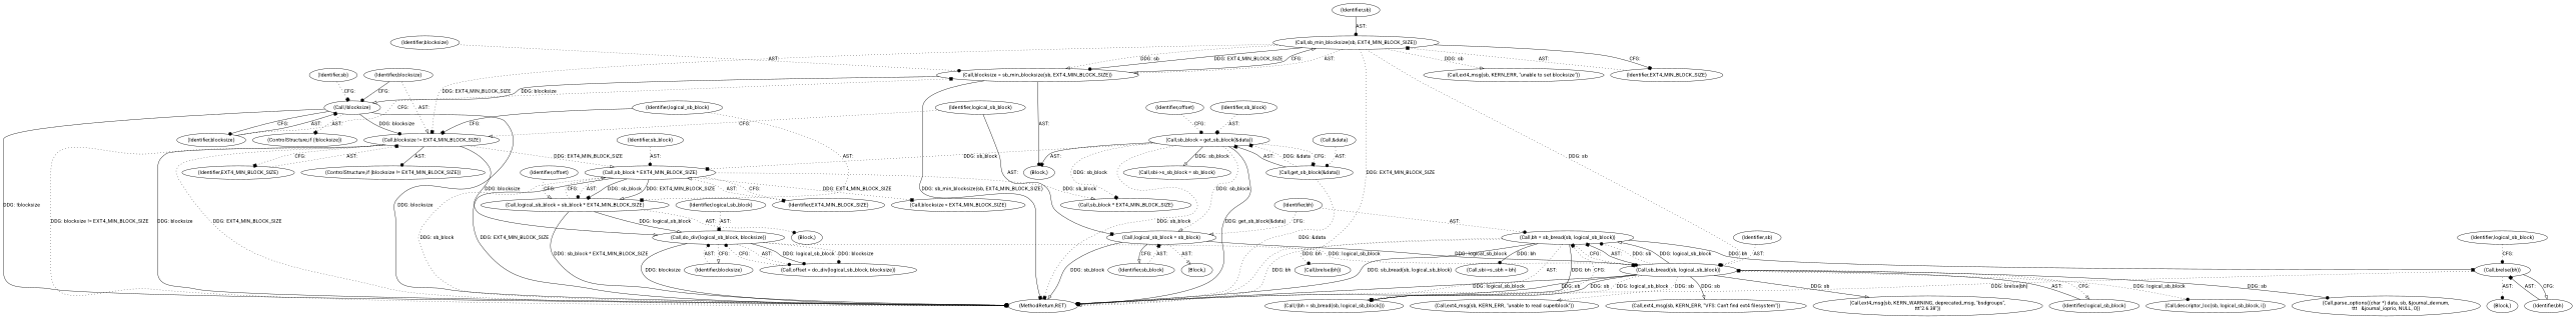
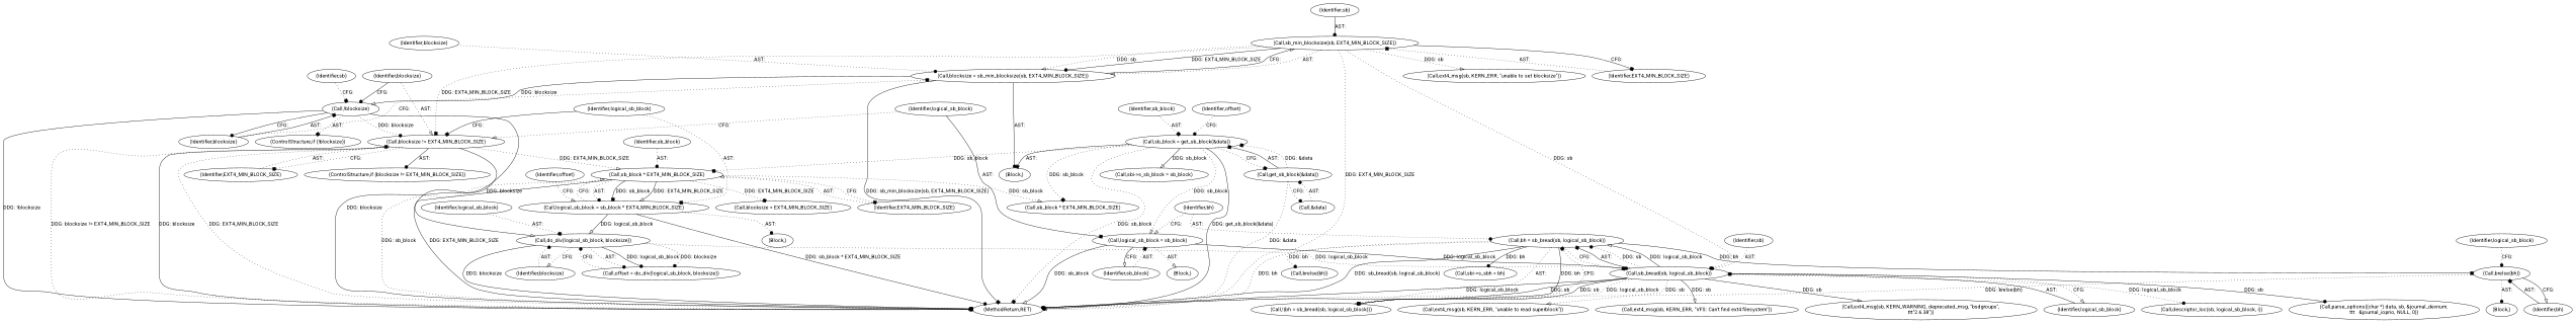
  digraph {
    fontname=Roboto
    node [fontname=Roboto]
    edge [arrowhead=dot fontname=Roboto style=dotted]
    n1 [label="(Call,brelse(bh))"]
    n2 [label="(Identifier,bh)"]
    n3 [label="(Block,)"]
    n4 [label="(MethodReturn,RET)"]
    n5 [label="(Call,bh = sb_bread(sb, logical_sb_block))"]
    n6 [label="(Call,sb_bread(sb, logical_sb_block))"]
    n7 [label="(Call,brelse(bh))"]
    n8 [label="(Call,!(bh = sb_bread(sb, logical_sb_block)))"]
    n9 [label="(Call,sbi->s_sbh = bh)"]
    n10 [label="(Call,descriptor_loc(sb, logical_sb_block, i))"]
    n11 [label="(Call,parse_options((char *) data, sb, &journal_devnum,\n\t\t\t   &journal_ioprio, NULL, 0))"]
    n12 [label="(Call,ext4_msg(sb, KERN_ERR, \"unable to read superblock\"))"]
    n13 [label="(Call,ext4_msg(sb, KERN_ERR, \"VFS: Can't find ext4 filesystem\"))"]
    n14 [label="(Call,ext4_msg(sb, KERN_WARNING, deprecated_msg, \"bsdgroups\",\n\t\t\t\"2.6.38\"))"]
    n15 [label="(Identifier,logical_sb_block)"]
    n16 [label="(Call,sb_min_blocksize(sb, EXT4_MIN_BLOCK_SIZE))"]
    n17 [label="(Call,blocksize != EXT4_MIN_BLOCK_SIZE)"]
    n18 [label="(Call,blocksize = sb_min_blocksize(sb, EXT4_MIN_BLOCK_SIZE))"]
    n19 [label="(Call,ext4_msg(sb, KERN_ERR, \"unable to set blocksize\"))"]
    n20 [label="(Identifier,EXT4_MIN_BLOCK_SIZE)"]
    n21 [label="(Call,sb_block * EXT4_MIN_BLOCK_SIZE)"]
    n22 [label="(Call,do_div(logical_sb_block, blocksize))"]
    n23 [label="(Identifier,EXT4_MIN_BLOCK_SIZE)"]
    n24 [label="(ControlStructure,if (blocksize != EXT4_MIN_BLOCK_SIZE))"]
    n25 [label="(Block,)"]
    n26 [label="(Call,!blocksize)"]
    n27 [label="(Call,logical_sb_block = sb_block)"]
    n28 [label="(Identifier,sb_block)"]
    n29 [label="(Block,)"]
    n30 [label="(Call,sb_block = get_sb_block(&data))"]
    n31 [label="(Call,get_sb_block(&data))"]
    n32 [label="(Call,sb_block * EXT4_MIN_BLOCK_SIZE)"]
    n33 [label="(Call,sbi->s_sb_block = sb_block)"]
    n34 [label="(Call,&data)"]
    n35 [label="(Call,logical_sb_block = sb_block * EXT4_MIN_BLOCK_SIZE)"]
    n36 [label="(Identifier,EXT4_MIN_BLOCK_SIZE)"]
    n37 [label="(Call,blocksize < EXT4_MIN_BLOCK_SIZE)"]
    n38 [label="(Identifier,blocksize)"]
    n39 [label="(Call,offset = do_div(logical_sb_block, blocksize))"]
    n40 [label="(Block,)"]
    n41 [label="(Identifier,blocksize)"]
    n42 [label="(ControlStructure,if (!blocksize))"]
    n43 [label="(Identifier,blocksize)"]
    n44 [label="(Identifier,offset)"]
    n45 [label="(Identifier,logical_sb_block)"]
    n46 [label="(Identifier,offset)"]
    n47 [label="(Identifier,logical_sb_block)"]
    n48 [label="(Identifier,sb_block)"]
    n49 [label="(Identifier,logical_sb_block)"]
    n50 [label="(Identifier,sb_block)"]
    n51 [label="(Identifier,sb)"]
    n52 [label="(Identifier,bh)"]
    n53 [label="(Identifier,sb)"]
    n54 [label="(Identifier,blocksize)"]
    n55 [label="(Identifier,sb)"]
    n56 [label="(Identifier,logical_sb_block)"]
    n1 -> n2 [arrowhead=onormal label="CFG: " style=solid]
    n1 -> n3 [label="AST: "]
    n1 -> n4 [label="DDG: brelse(bh)"]
    n2 -> n1 [arrowhead=box label="AST: " style=solid]
    n5 -> n1 [arrowhead=box label="DDG: bh" style=solid]
    n5 -> n4 [label="DDG: bh"]
    n5 -> n4 [arrowhead=onormal label="DDG: sb_bread(sb, logical_sb_block)" style=solid]
    n5 -> n6 [arrowhead=box label="CFG: "]
    n5 -> n7 [label="DDG: bh"]
    n5 -> n8 [arrowhead=onormal label="AST: "]
    n5 -> n8 [arrowhead=box label="DDG: bh" style=solid]
    n5 -> n9 [label="DDG: bh" style=solid]
    n6 -> n4 [arrowhead=onormal label="DDG: logical_sb_block" style=solid]
    n6 -> n4 [label="DDG: sb" style=solid]
    n6 -> n5 [arrowhead=box label="AST: " style=solid]
    n6 -> n5 [label="DDG: sb"]
    n6 -> n5 [arrowhead=onormal label="DDG: logical_sb_block" style=solid]
    n6 -> n8 [arrowhead=onormal label="DDG: sb" style=solid]
    n6 -> n8 [label="DDG: logical_sb_block"]
    n6 -> n10 [label="DDG: logical_sb_block"]
    n6 -> n11 [label="DDG: sb" style=solid]
    n6 -> n12 [arrowhead=onormal label="DDG: sb"]
    n6 -> n13 [arrowhead=onormal label="DDG: sb" style=solid]
    n6 -> n14 [arrowhead=onormal label="DDG: sb" style=solid]
    n6 -> n15 [arrowhead=onormal label="CFG: "]
    n8 -> n5 [arrowhead=box label="CFG: "]
    n15 -> n6 [arrowhead=box label="AST: " style=solid]
    n16 -> n4 [arrowhead=onormal label="DDG: EXT4_MIN_BLOCK_SIZE"]
    n16 -> n6 [label="DDG: sb"]
    n16 -> n17 [arrowhead=box label="DDG: EXT4_MIN_BLOCK_SIZE"]
    n16 -> n18 [arrowhead=onormal label="AST: "]
    n16 -> n18 [arrowhead=onormal label="DDG: sb"]
    n16 -> n18 [label="DDG: EXT4_MIN_BLOCK_SIZE" style=solid]
    n16 -> n19 [arrowhead=onormal label="DDG: sb"]
    n16 -> n20 [arrowhead=box label="CFG: " style=solid]
    n17 -> n4 [arrowhead=onormal label="DDG: blocksize != EXT4_MIN_BLOCK_SIZE"]
    n17 -> n4 [arrowhead=box label="DDG: blocksize" style=solid]
    n17 -> n4 [arrowhead=onormal label="DDG: EXT4_MIN_BLOCK_SIZE"]
    n17 -> n21 [arrowhead=onormal label="DDG: EXT4_MIN_BLOCK_SIZE"]
    n17 -> n22 [arrowhead=onormal label="DDG: blocksize" style=solid]
    n17 -> n23 [arrowhead=box label="CFG: "]
    n17 -> n24 [label="AST: " style=solid]
    n18 -> n4 [arrowhead=box label="DDG: sb_min_blocksize(sb, EXT4_MIN_BLOCK_SIZE)" style=solid]
    n18 -> n16 [arrowhead=onormal label="CFG: " style=solid]
    n18 -> n25 [label="AST: " style=solid]
    n18 -> n26 [arrowhead=onormal label="DDG: blocksize" style=solid]
    n20 -> n16 [arrowhead=box label="AST: "]
    n21 -> n4 [arrowhead=box label="DDG: sb_block"]
    n21 -> n4 [label="DDG: EXT4_MIN_BLOCK_SIZE" style=solid]
    n21 -> n32 [arrowhead=onormal label="DDG: sb_block"]
    n21 -> n35 [label="AST: "]
    n21 -> n35 [arrowhead=box label="DDG: sb_block" style=solid]
    n21 -> n35 [arrowhead=onormal label="DDG: EXT4_MIN_BLOCK_SIZE" style=solid]
    n21 -> n36 [arrowhead=box label="CFG: "]
    n21 -> n37 [arrowhead=box label="DDG: EXT4_MIN_BLOCK_SIZE"]
    n22 -> n4 [arrowhead=box label="DDG: blocksize" style=solid]
    n22 -> n6 [label="DDG: logical_sb_block"]
    n22 -> n38 [arrowhead=onormal label="CFG: "]
    n22 -> n39 [label="AST: "]
    n22 -> n39 [label="DDG: logical_sb_block" style=solid]
    n22 -> n39 [label="DDG: blocksize"]
    n23 -> n17 [arrowhead=box label="AST: "]
    n26 -> n4 [label="DDG: !blocksize" style=solid]
    n26 -> n4 [arrowhead=box label="DDG: blocksize" style=solid]
-   n26 -> n17 [label="DDG: blocksize" style=solid]
+   n26 -> n17 [label="DDG: blocksize"]
    n26 -> n41 [label="CFG: " style=solid]
    n26 -> n42 [arrowhead=box label="AST: "]
    n27 -> n4 [arrowhead=onormal label="DDG: sb_block" style=solid]
    n27 -> n6 [arrowhead=onormal label="DDG: logical_sb_block" style=solid]
    n27 -> n28 [arrowhead=onormal label="CFG: " style=solid]
    n27 -> n29 [arrowhead=onormal label="AST: "]
    n28 -> n27 [arrowhead=box label="AST: "]
    n30 -> n4 [arrowhead=box label="DDG: sb_block"]
    n30 -> n4 [label="DDG: get_sb_block(&data)" style=solid]
    n30 -> n21 [arrowhead=box label="DDG: sb_block"]
    n30 -> n25 [arrowhead=box label="AST: " style=solid]
    n30 -> n27 [arrowhead=onormal label="DDG: sb_block"]
    n30 -> n31 [arrowhead=box label="CFG: "]
    n30 -> n32 [arrowhead=box label="DDG: sb_block"]
    n30 -> n33 [arrowhead=onormal label="DDG: sb_block" style=solid]
    n31 -> n4 [label="DDG: &data"]
    n31 -> n30 [arrowhead=box label="AST: " style=solid]
    n31 -> n30 [arrowhead=box label="DDG: &data"]
+   n31 -> n34 [label="CFG: "]
    n34 -> n31 [label="AST: "]
    n35 -> n4 [label="DDG: sb_block * EXT4_MIN_BLOCK_SIZE" style=solid]
    n35 -> n21 [arrowhead=onormal label="CFG: "]
    n35 -> n22 [arrowhead=onormal label="DDG: logical_sb_block" style=solid]
    n35 -> n40 [label="AST: "]
    n36 -> n21 [arrowhead=onormal label="AST: "]
    n38 -> n22 [label="AST: "]
    n39 -> n22 [label="CFG: "]
    n41 -> n18 [arrowhead=box label="CFG: "]
    n41 -> n26 [arrowhead=box label="AST: " style=solid]
    n43 -> n17 [arrowhead=onormal label="AST: "]
    n43 -> n26 [label="CFG: " style=solid]
    n44 -> n30 [label="CFG: "]
    n45 -> n17 [arrowhead=onormal label="CFG: "]
    n45 -> n27 [arrowhead=box label="AST: " style=solid]
    n46 -> n35 [arrowhead=onormal label="CFG: "]
    n47 -> n17 [arrowhead=box label="CFG: " style=solid]
    n47 -> n35 [arrowhead=box label="AST: "]
    n48 -> n30 [arrowhead=box label="AST: "]
    n49 -> n22 [arrowhead=box label="AST: "]
    n50 -> n21 [label="AST: "]
    n51 -> n6 [label="AST: "]
    n52 -> n5 [label="AST: "]
    n52 -> n27 [arrowhead=onormal label="CFG: "]
    n53 -> n26 [arrowhead=box label="CFG: "]
    n54 -> n18 [label="AST: "]
    n55 -> n16 [label="AST: " style=solid]
    n56 -> n1 [label="CFG: "]
  }
